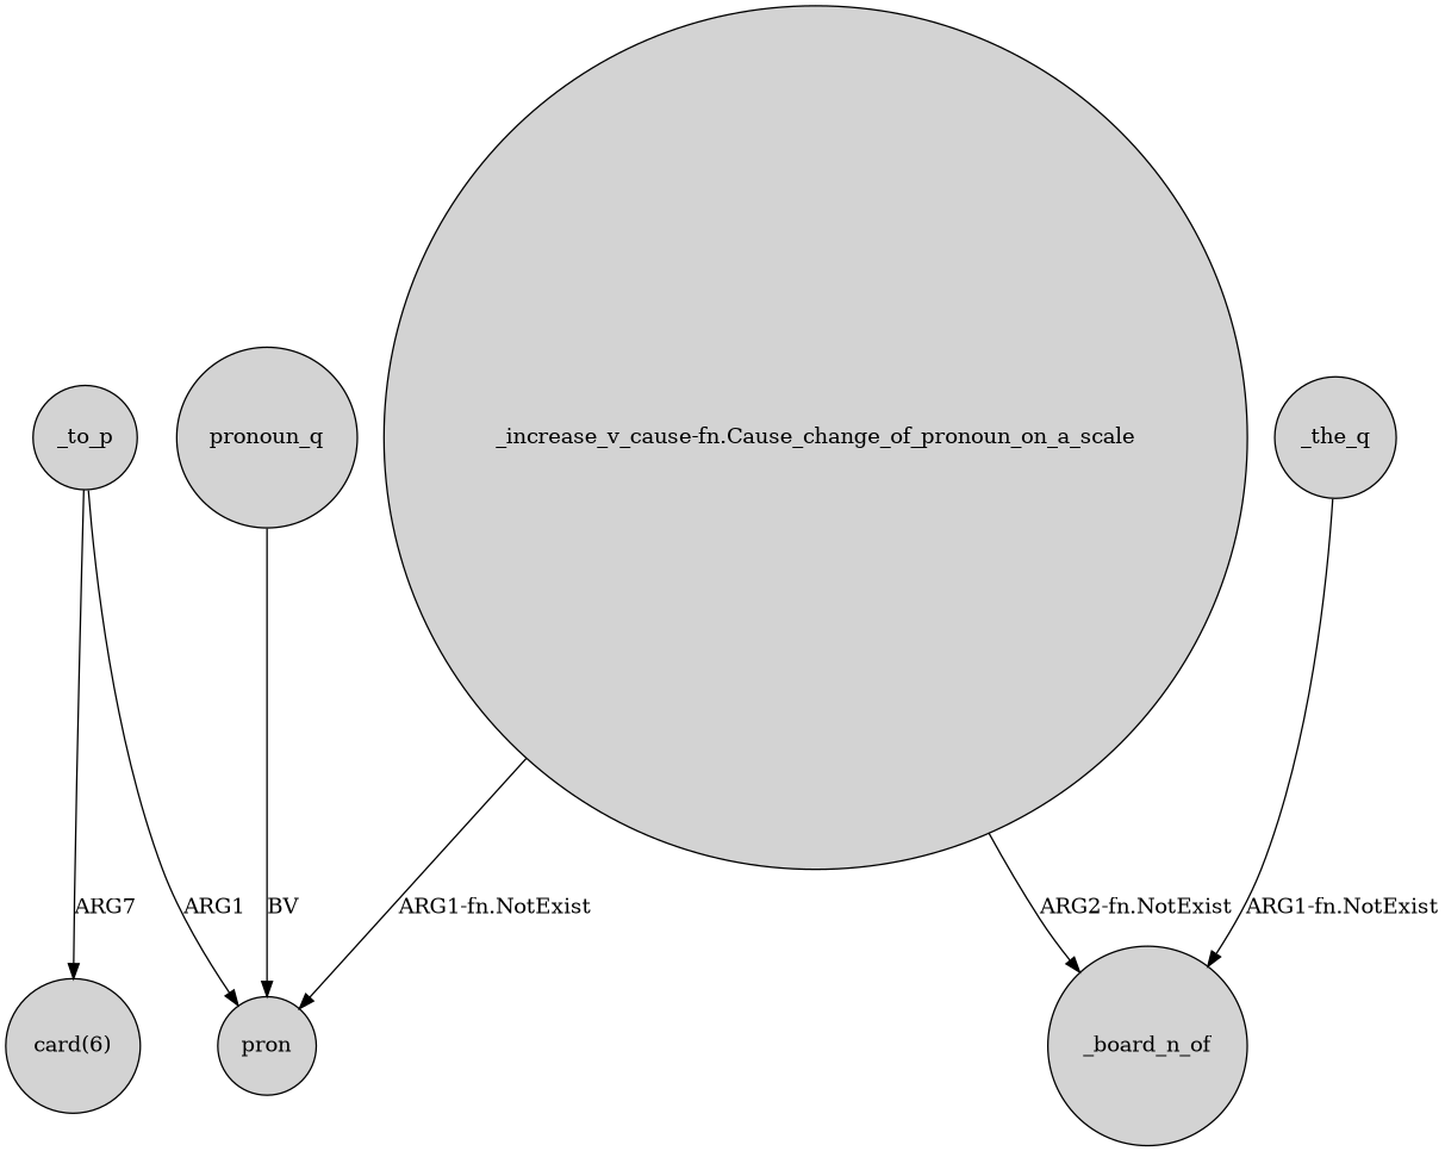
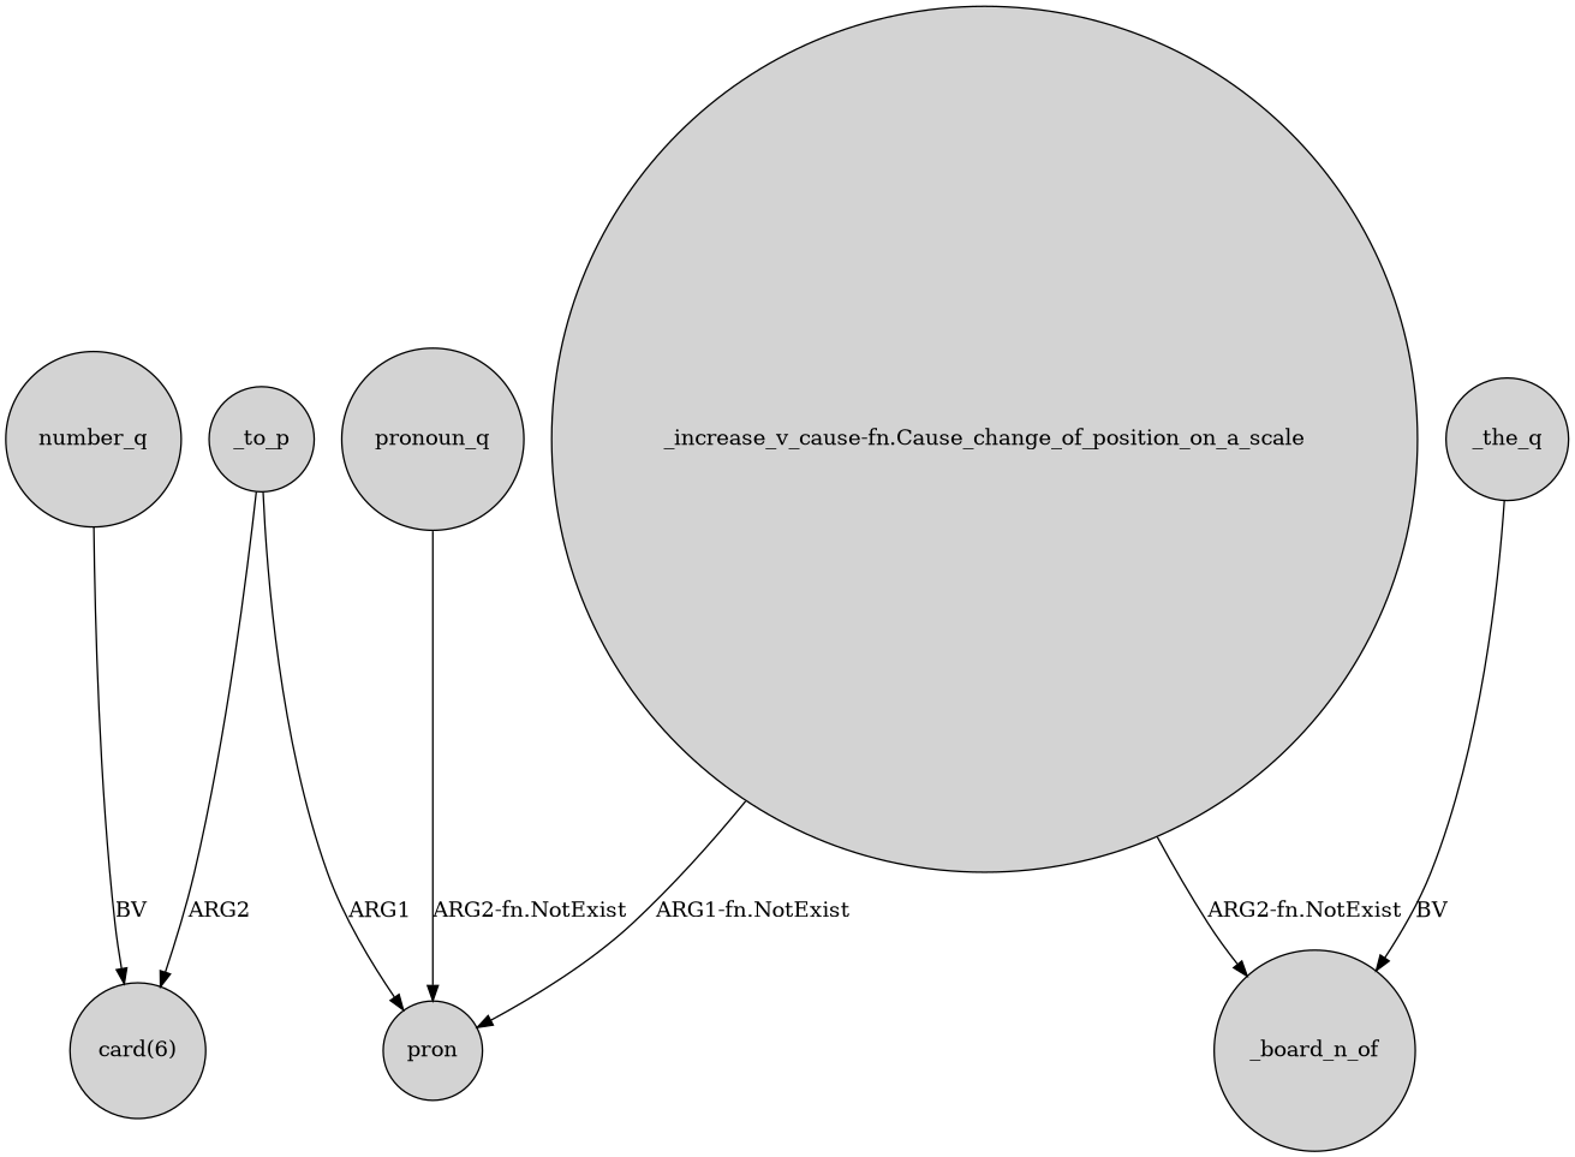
  digraph {
    node [shape=circle style=filled]
    n1 [label="card(6)"]
    _to_p
    pron
-   "_increase_v_cause-fn.Cause_change_of_position_on_a_scale" [label="_increase_v_cause-fn.Cause_change_of_pronoun_on_a_scale"]
+   "_increase_v_cause-fn.Cause_change_of_position_on_a_scale"
    _board_n_of
    _the_q
+   number_q
    pronoun_q
-   _to_p -> n1 [label=ARG7]
+   _to_p -> n1 [label=ARG2]
    _to_p -> pron [label=ARG1]
    "_increase_v_cause-fn.Cause_change_of_position_on_a_scale" -> pron [label="ARG1-fn.NotExist"]
    "_increase_v_cause-fn.Cause_change_of_position_on_a_scale" -> _board_n_of [label="ARG2-fn.NotExist"]
-   _the_q -> _board_n_of [label="ARG1-fn.NotExist"]
-   pronoun_q -> pron [label=BV]
+   _the_q -> _board_n_of [label=BV]
+   number_q -> n1 [label=BV]
+   pronoun_q -> pron [label="ARG2-fn.NotExist"]
  }
